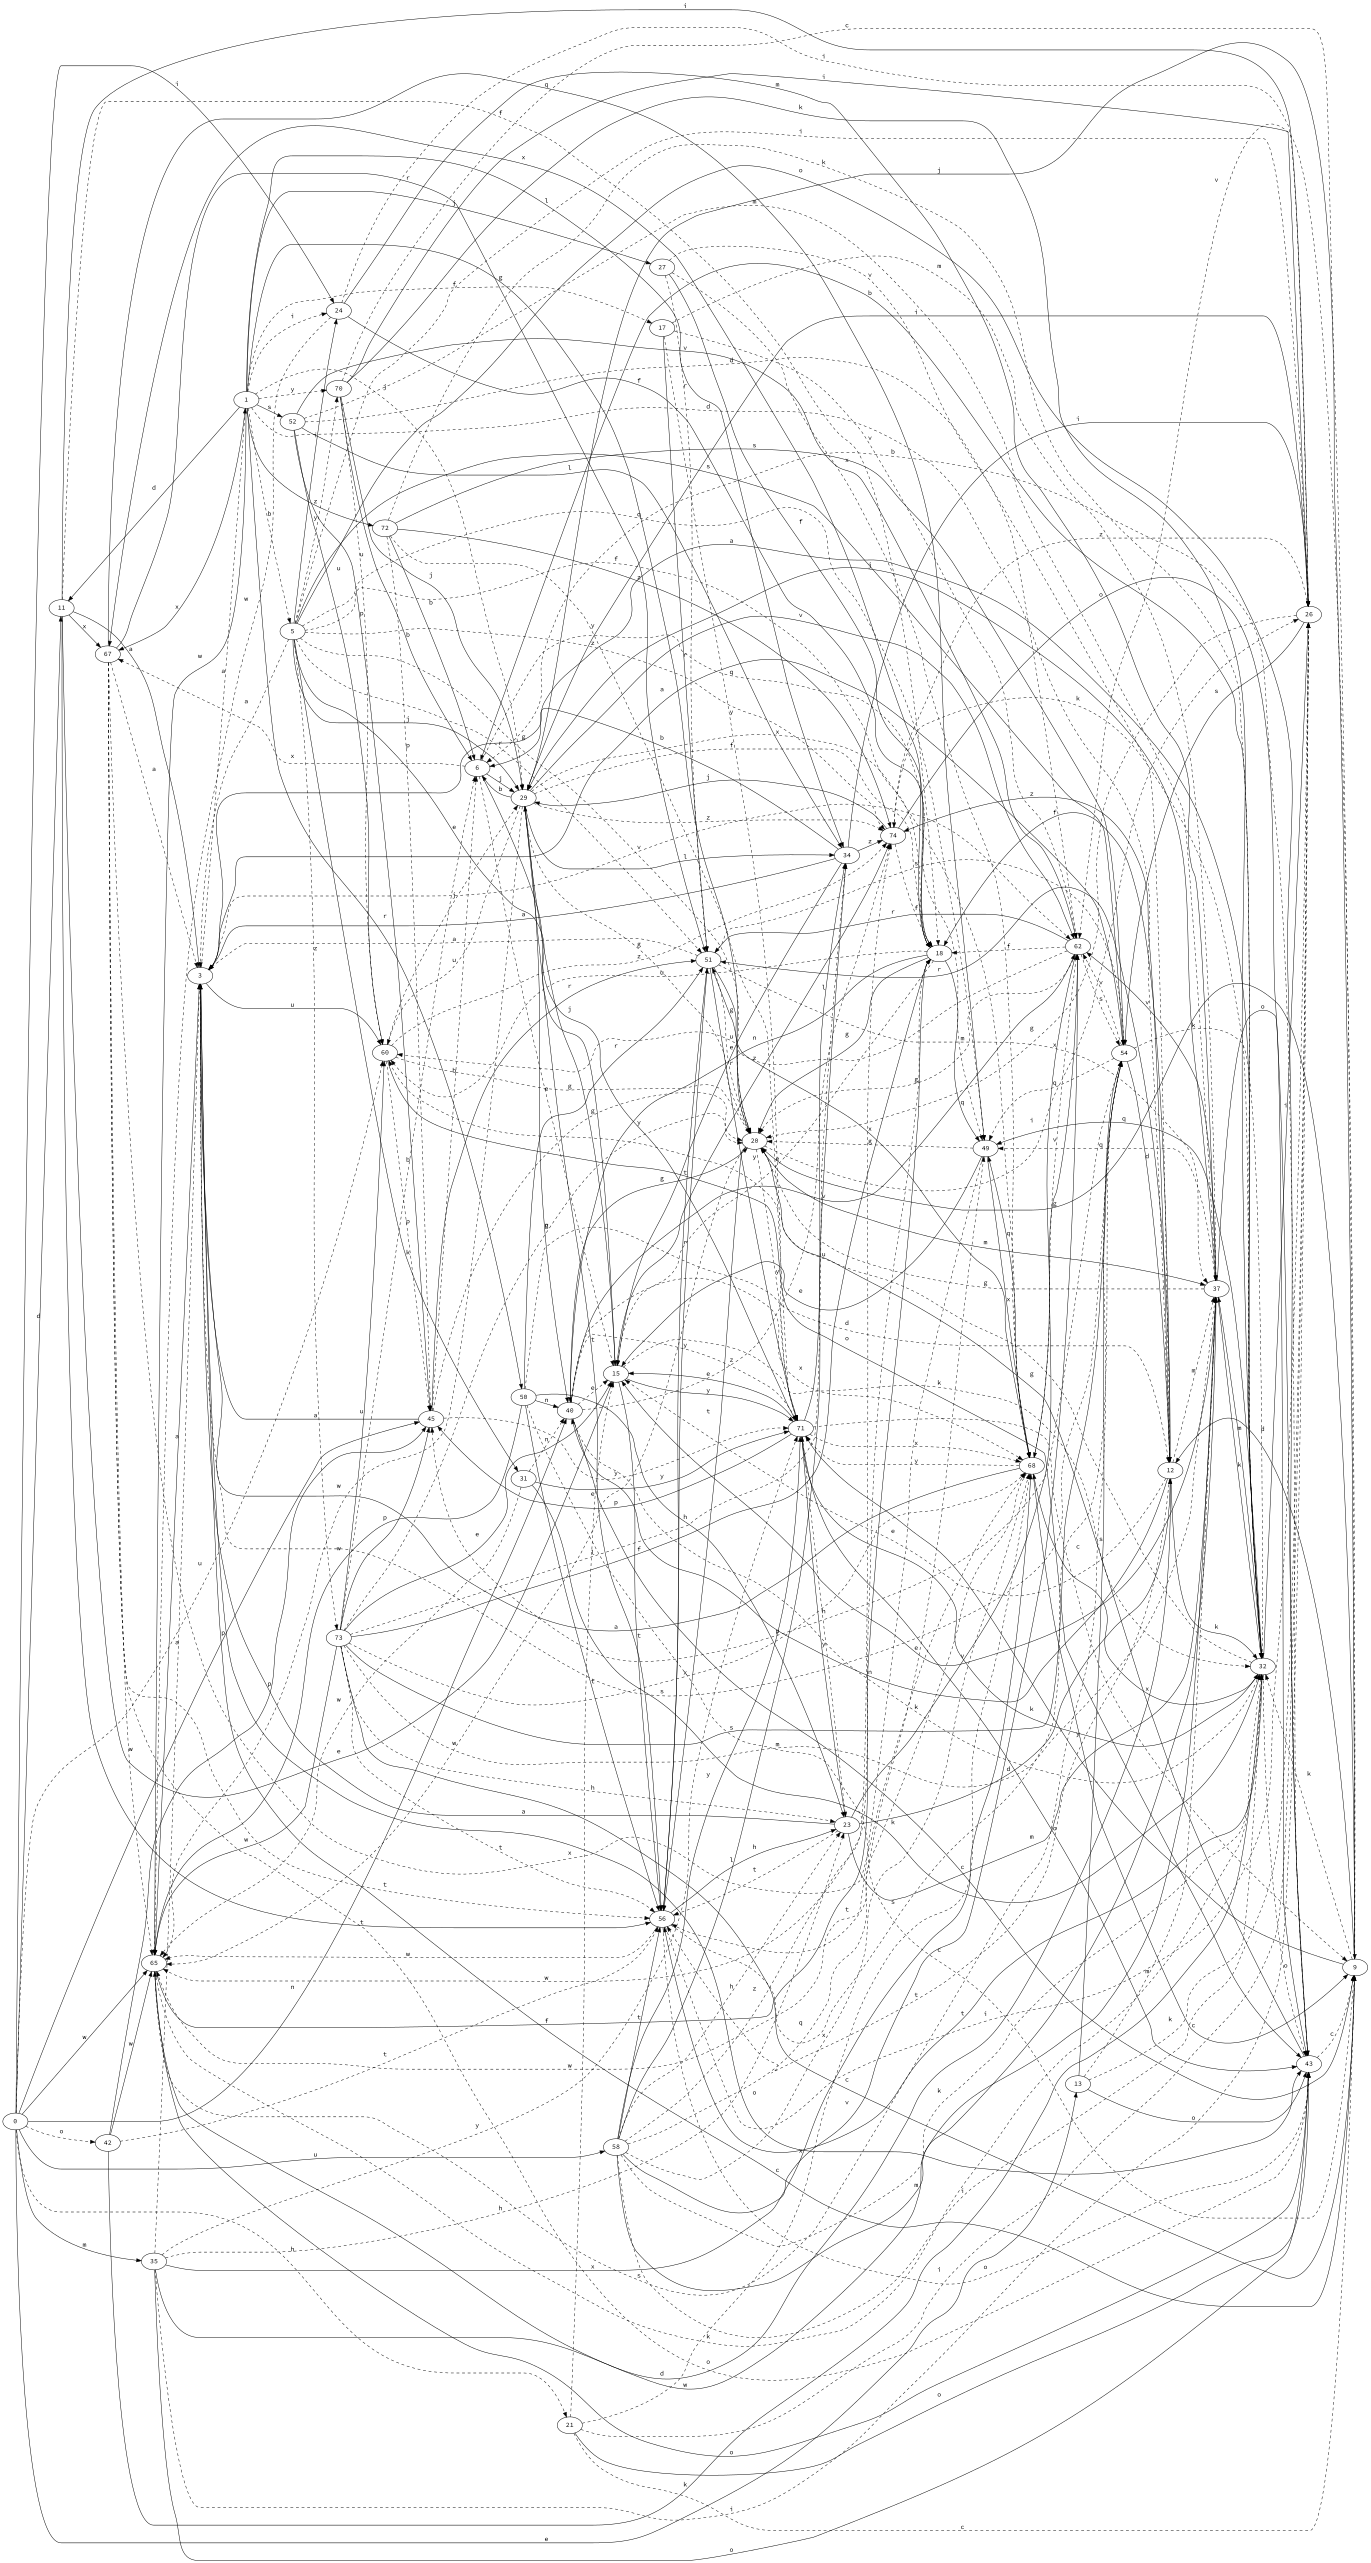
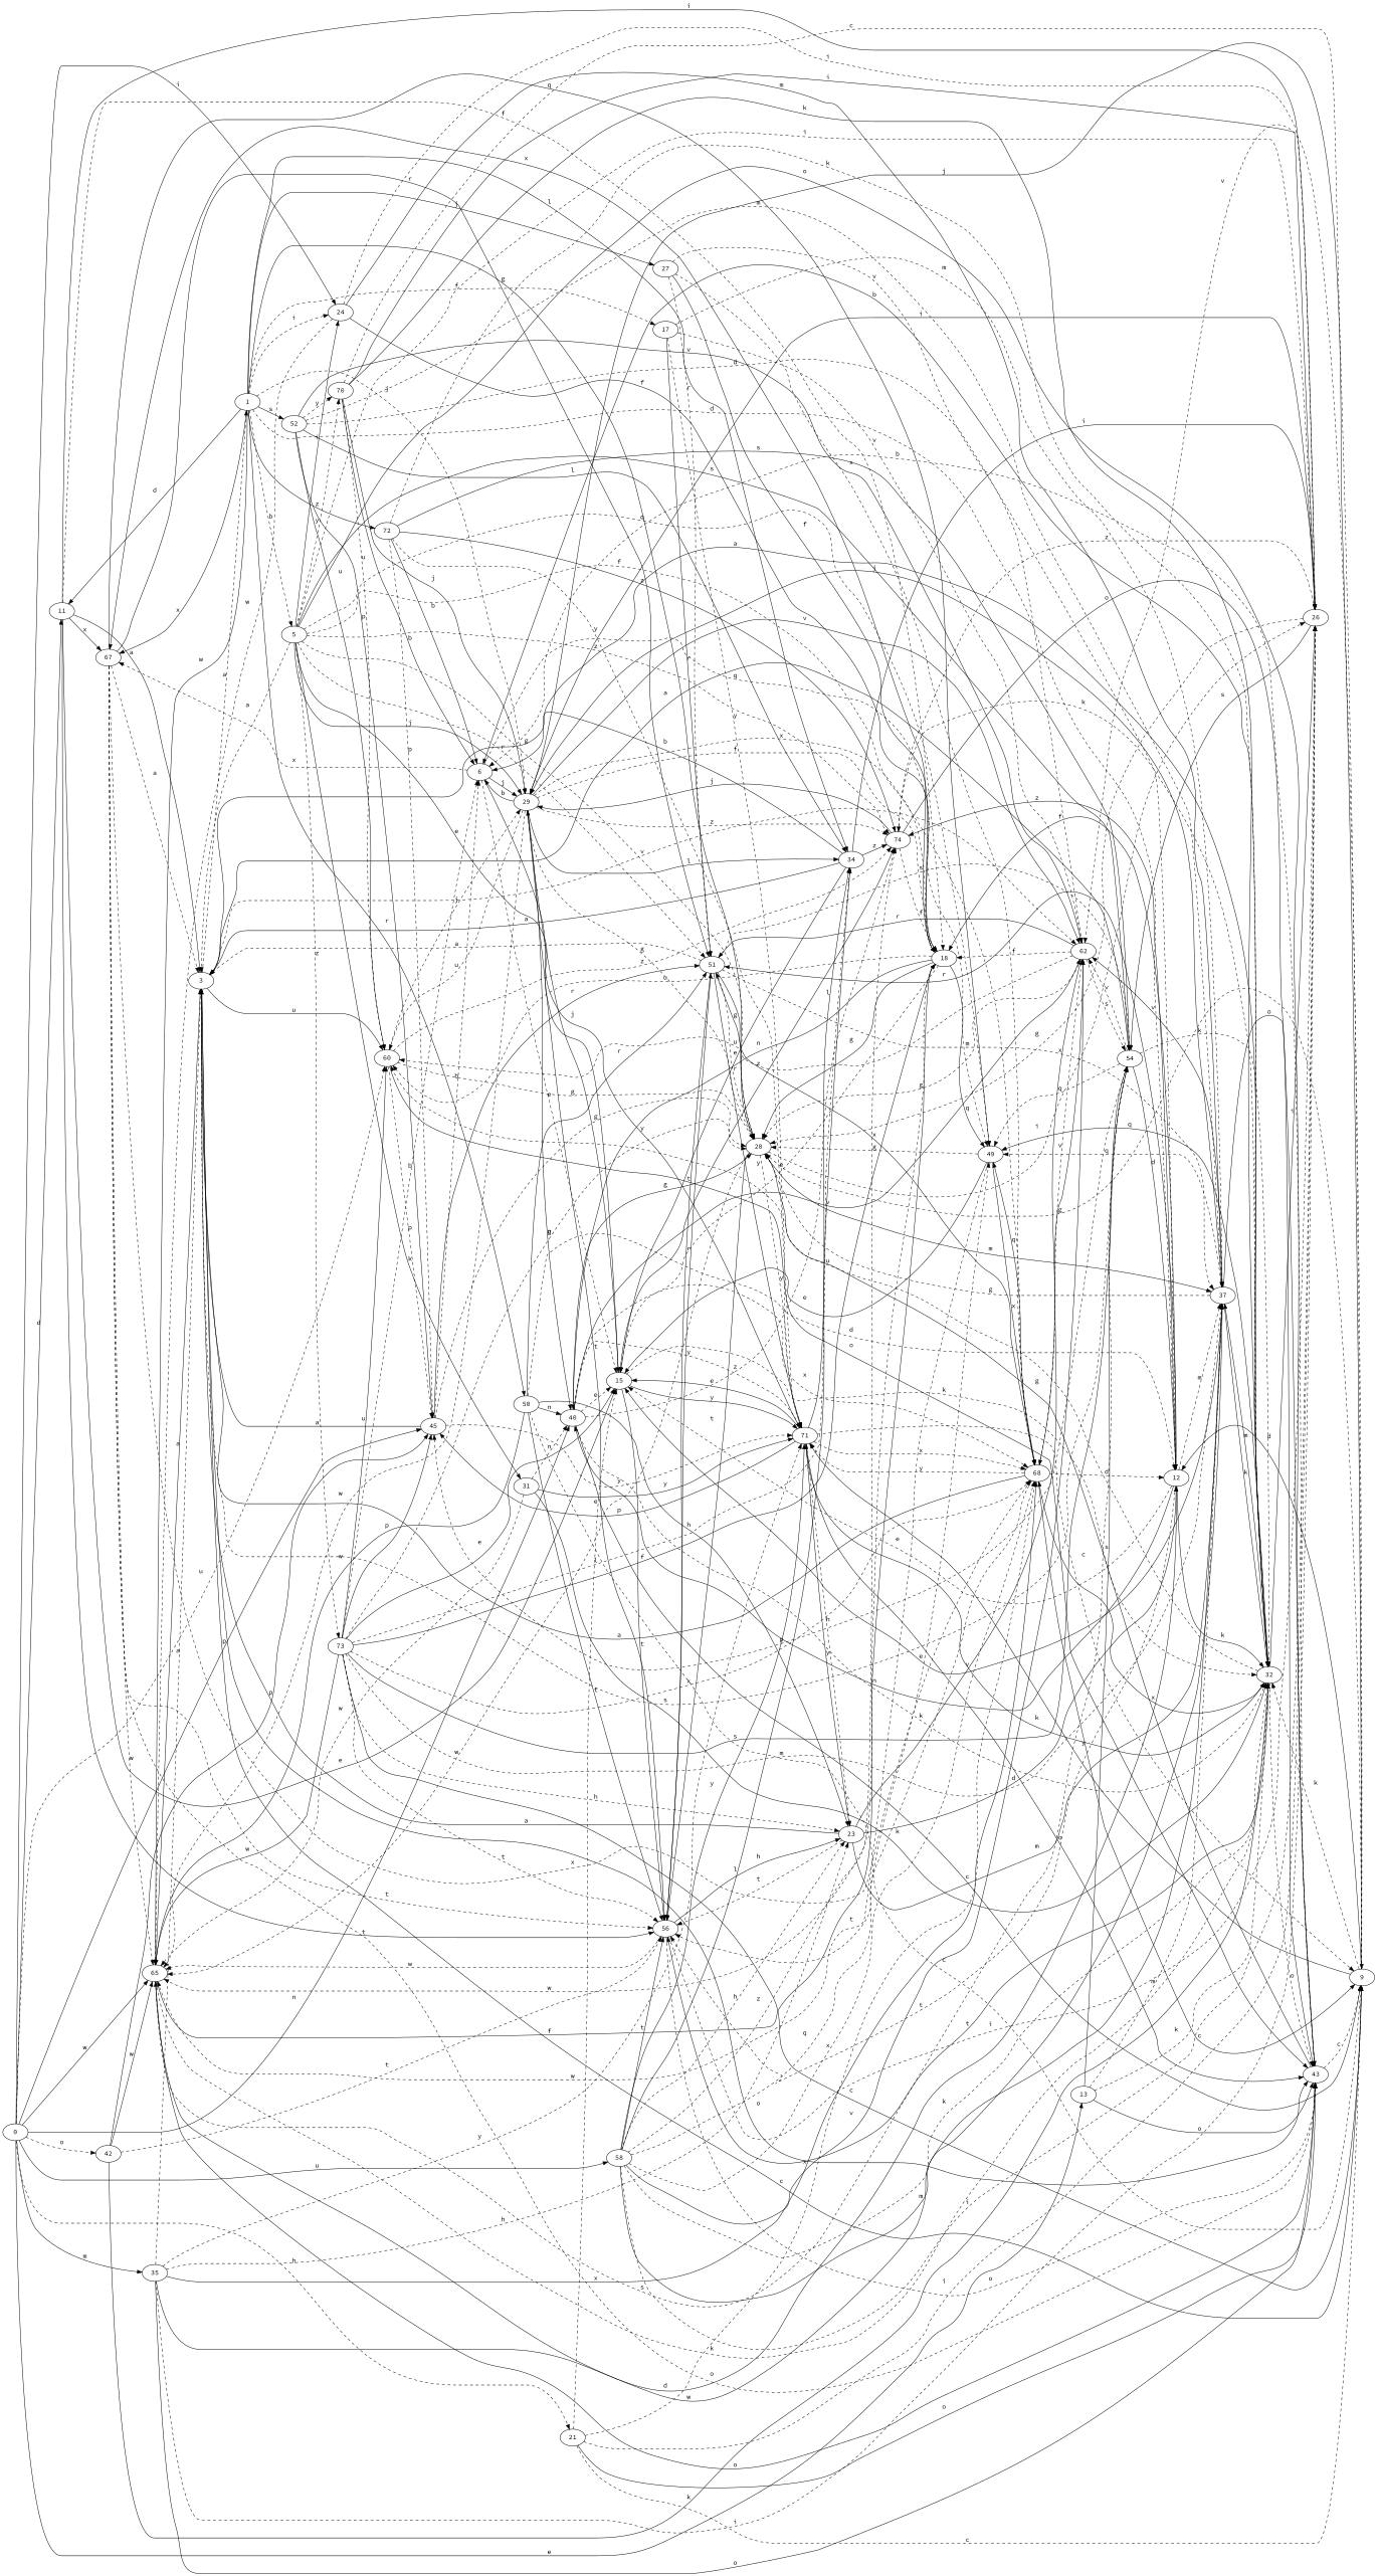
  strict digraph {
    fontname="Source Code Pro"
    rankdir=LR
    node [fontname="Source Code Pro"]
    edge [fontname="Source Code Pro" style=solid]
    0
    11
    13
    21
    24
    35
    40
    42
    45
    58
    60
    65
    67
    3
    15
    18
    26
    56
    43
    54
    32
    37
    9
    68
    12
    71
    23
    20
    62
    74
    51
    6
    34
    49
    29
    1
    5
    17
    27
    50
    52
    70
    72
    31
    73
    0 -> 11 [label=d]
    0 -> 13 [label=e]
    0 -> 21 [label=h style=dashed]
    0 -> 24 [label=i]
    0 -> 35 [label=m]
    0 -> 40 [label=n]
    0 -> 42 [label=o style=dashed]
    0 -> 45 [label=p]
    0 -> 58 [label=u]
    0 -> 60 [label=u style=dashed]
    0 -> 65 [label=w]
    11 -> 67 [label=x]
    11 -> 3 [label=a]
    11 -> 15 [label=e]
    11 -> 18 [label=f style=dashed]
    11 -> 26 [label=i]
    11 -> 56 [label=t]
    13 -> 43 [label=o]
    13 -> 54 [label=s]
    13 -> 32 [label=k style=dashed]
    13 -> 37 [label=m style=dashed]
    21 -> 15 [label=e style=dashed]
    21 -> 26 [label=i style=dashed]
    21 -> 43 [label=o]
    21 -> 9 [label=c style=dashed]
    21 -> 68 [label=x style=dashed]
    24 -> 65 [label=w style=dashed]
    24 -> 18 [label=f]
    24 -> 26 [label=i style=dashed]
    24 -> 37 [label=m]
    35 -> 3 [label=a style=dashed]
    35 -> 26 [label=i style=dashed]
    35 -> 43 [label=o]
    35 -> 68 [label=x]
    35 -> 12 [label=d]
    35 -> 71 [label=y style=dashed]
    35 -> 23 [label=h style=dashed]
    40 -> 15 [label=e style=dashed]
    40 -> 32 [label=k style=dashed]
    40 -> 9 [label=c]
    40 -> 68 [label=x style=dashed]
    40 -> 71 [label=y style=dashed]
    40 -> 20 [label=g]
    40 -> 62 [label=v]
    40 -> 74 [label=z style=dashed]
    42 -> 45 [label=p]
    42 -> 65 [label=w]
    42 -> 56 [label=t style=dashed]
    42 -> 32 [label=k]
    45 -> 3 [label=a]
    45 -> 71 [label=y style=dashed]
    45 -> 20 [label=g style=dashed]
    45 -> 51 [label=r]
    45 -> 6 [label=b style=dashed]
    58 -> 26 [label=i style=dashed]
    58 -> 56 [label=t]
    58 -> 32 [label=k style=dashed]
    58 -> 37 [label=m]
    58 -> 68 [label=x style=dashed]
    58 -> 71 [label=y]
    58 -> 23 [label=h style=dashed]
    58 -> 62 [label=v]
    58 -> 74 [label=z style=dashed]
    58 -> 34 [label=l]
    58 -> 49 [label=q style=dashed]
    60 -> 45 [label=p style=dashed]
    60 -> 43 [label=o]
    60 -> 20 [label=g style=dashed]
    60 -> 74 [label=z style=dashed]
    60 -> 29 [label=j style=dashed]
    65 -> 3 [label=a]
    65 -> 18 [label=f]
    65 -> 43 [label=o]
    65 -> 54 [label=s style=dashed]
    65 -> 32 [label=k style=dashed]
    67 -> 65 [label=w style=dashed]
    67 -> 3 [label=a style=dashed]
    67 -> 56 [label=t style=dashed]
    67 -> 43 [label=o style=dashed]
    67 -> 68 [label=x style=dashed]
    67 -> 51 [label=r]
    67 -> 49 [label=q]
    3 -> 60 [label=u]
    3 -> 43 [label=o]
    3 -> 54 [label=s style=dashed]
    3 -> 9 [label=c]
    3 -> 62 [label=v style=dashed]
    3 -> 1 [label=a style=dashed]
    15 -> 56 [label=t]
    15 -> 32 [label=k style=dashed]
    15 -> 71 [label=y]
    15 -> 74 [label=z]
    15 -> 29 [label=j]
    18 -> 40 [label=n]
    18 -> 60 [label=u style=dashed]
    18 -> 65 [label=w style=dashed]
    18 -> 67 [label=x]
    18 -> 15 [label=e style=dashed]
    18 -> 20 [label=g]
    18 -> 49 [label=q]
    26 -> 54 [label=s]
    26 -> 20 [label=g style=dashed]
    26 -> 74 [label=z style=dashed]
    56 -> 65 [label=w style=dashed]
    56 -> 26 [label=i style=dashed]
    56 -> 43 [label=o style=dashed]
-   56 -> 54 [label=s style=dashed]
    56 -> 23 [label=h]
    56 -> 51 [label=r]
    43 -> 9 [label=c style=dashed]
    43 -> 20 [label=g]
    43 -> 6 [label=b style=dashed]
    54 -> 45 [label=p style=dashed]
    54 -> 3 [label=a]
    54 -> 32 [label=k style=dashed]
    54 -> 12 [label=d]
    54 -> 62 [label=v style=dashed]
    54 -> 49 [label=q style=dashed]
    32 -> 60 [label=u style=dashed]
    32 -> 3 [label=a]
    32 -> 26 [label=i]
    32 -> 56 [label=t]
    32 -> 43 [label=o style=dashed]
    32 -> 37 [label=m]
    32 -> 68 [label=x]
    32 -> 6 [label=b]
    32 -> 49 [label=q]
    37 -> 65 [label=w]
    37 -> 15 [label=e]
    37 -> 43 [label=o]
    37 -> 32 [label=k]
    37 -> 20 [label=g style=dashed]
    37 -> 62 [label=v]
    37 -> 49 [label=q style=dashed]
    37 -> 29 [label=j]
    9 -> 32 [label=k style=dashed]
    9 -> 12 [label=d]
    9 -> 71 [label=y]
-   9 -> 20 [label=g]
+   9 -> 20 [label=g style=dashed]
    9 -> 62 [label=v style=dashed]
    9 -> 29 [label=j]
    68 -> 3 [label=a]
    68 -> 56 [label=t style=dashed]
    68 -> 9 [label=c]
+   68 -> 12 [label=d style=dashed]
    68 -> 71 [label=y style=dashed]
    68 -> 62 [label=v style=dashed]
    68 -> 49 [label=q]
    12 -> 40 [label=n]
    12 -> 15 [label=e style=dashed]
    12 -> 18 [label=f]
    12 -> 56 [label=t style=dashed]
    12 -> 32 [label=k]
    12 -> 37 [label=m style=dashed]
    12 -> 74 [label=z]
    12 -> 51 [label=r]
    71 -> 45 [label=p]
    71 -> 15 [label=e]
    71 -> 43 [label=o]
    71 -> 32 [label=k]
    71 -> 9 [label=c style=dashed]
    71 -> 68 [label=x style=dashed]
    71 -> 23 [label=h style=dashed]
    71 -> 34 [label=l]
    23 -> 3 [label=a]
    23 -> 56 [label=t style=dashed]
    23 -> 37 [label=m]
    23 -> 12 [label=d]
    23 -> 71 [label=y]
    23 -> 62 [label=v]
    20 -> 65 [label=w style=dashed]
    20 -> 26 [label=i style=dashed]
    20 -> 56 [label=t]
    20 -> 37 [label=m]
    20 -> 71 [label=y style=dashed]
    20 -> 51 [label=r style=dashed]
    62 -> 60 [label=u style=dashed]
    62 -> 18 [label=f style=dashed]
    62 -> 54 [label=s style=dashed]
    62 -> 68 [label=x]
    62 -> 20 [label=g style=dashed]
    62 -> 51 [label=r]
    74 -> 18 [label=f style=dashed]
    74 -> 43 [label=o]
    74 -> 32 [label=k style=dashed]
    74 -> 29 [label=j]
    51 -> 3 [label=a style=dashed]
    51 -> 56 [label=t]
    51 -> 54 [label=s style=dashed]
    51 -> 37 [label=m style=dashed]
    51 -> 68 [label=x]
    51 -> 71 [label=y]
    51 -> 20 [label=g]
    6 -> 67 [label=x style=dashed]
    6 -> 15 [label=e style=dashed]
    6 -> 71 [label=y]
    6 -> 49 [label=q style=dashed]
    6 -> 29 [label=j]
    34 -> 3 [label=a]
    34 -> 15 [label=e]
    34 -> 26 [label=i]
    34 -> 74 [label=z]
    34 -> 6 [label=b]
    49 -> 65 [label=w style=dashed]
    49 -> 15 [label=e]
    49 -> 68 [label=x]
    49 -> 20 [label=g style=dashed]
    29 -> 40 [label=n]
    29 -> 60 [label=u style=dashed]
    29 -> 65 [label=w style=dashed]
    29 -> 18 [label=f style=dashed]
    29 -> 26 [label=i]
    29 -> 56 [label=t]
    29 -> 68 [label=x style=dashed]
    29 -> 20 [label=g style=dashed]
    29 -> 62 [label=v]
    29 -> 74 [label=z style=dashed]
    29 -> 6 [label=b]
    29 -> 34 [label=l]
    1 -> 11 [label=d]
    1 -> 24 [label=i style=dashed]
    1 -> 65 [label=w]
    1 -> 67 [label=x]
    1 -> 12 [label=d style=dashed]
    1 -> 20 [label=g]
    1 -> 34 [label=l]
    1 -> 29 [label=j style=dashed]
    1 -> 5 [label=b style=dashed]
    1 -> 17 [label=f style=dashed]
    1 -> 27 [label=j]
    1 -> 50 [label=r]
    1 -> 52 [label=s]
-   1 -> 70 [label=y style=dashed]
+   52 -> 70 [label=y style=dashed]
    1 -> 72 [label=z]
    5 -> 24 [label=i]
    5 -> 3 [label=a style=dashed]
    5 -> 15 [label=e]
    5 -> 18 [label=f style=dashed]
    5 -> 26 [label=i style=dashed]
    5 -> 43 [label=o]
    5 -> 54 [label=s]
    5 -> 20 [label=g style=dashed]
    5 -> 74 [label=z style=dashed]
    5 -> 51 [label=r style=dashed]
    5 -> 49 [label=q style=dashed]
    5 -> 29 [label=j]
    5 -> 70 [label=y style=dashed]
    5 -> 31 [label=k]
    5 -> 73 [label=z style=dashed]
    17 -> 37 [label=m style=dashed]
    17 -> 71 [label=y style=dashed]
    17 -> 62 [label=v style=dashed]
    17 -> 51 [label=r]
    27 -> 18 [label=f]
    27 -> 68 [label=x style=dashed]
    27 -> 62 [label=v style=dashed]
    27 -> 51 [label=r style=dashed]
    50 -> 40 [label=n]
    50 -> 65 [label=w]
    50 -> 56 [label=t]
    50 -> 9 [label=c style=dashed]
    50 -> 12 [label=d style=dashed]
    50 -> 23 [label=h]
    50 -> 51 [label=r]
    52 -> 45 [label=p]
    52 -> 60 [label=u]
    52 -> 37 [label=m style=dashed]
    52 -> 12 [label=d style=dashed]
    52 -> 62 [label=v]
    52 -> 34 [label=l]
    70 -> 60 [label=u style=dashed]
    70 -> 26 [label=i]
    70 -> 32 [label=k]
    70 -> 9 [label=c style=dashed]
    70 -> 6 [label=b]
    70 -> 29 [label=j]
    72 -> 45 [label=p style=dashed]
    72 -> 54 [label=s]
    72 -> 32 [label=k style=dashed]
    72 -> 71 [label=y style=dashed]
    72 -> 74 [label=z]
    72 -> 6 [label=b]
    31 -> 40 [label=n style=dashed]
    31 -> 65 [label=w style=dashed]
    31 -> 32 [label=k]
    31 -> 71 [label=y]
    73 -> 45 [label=p]
    73 -> 60 [label=u]
    73 -> 65 [label=w]
    73 -> 15 [label=e]
    73 -> 18 [label=f]
    73 -> 56 [label=t style=dashed]
    73 -> 54 [label=s]
    73 -> 37 [label=m style=dashed]
    73 -> 9 [label=c]
    73 -> 68 [label=x style=dashed]
    73 -> 23 [label=h style=dashed]
    73 -> 20 [label=g style=dashed]
    73 -> 6 [label=b style=dashed]
    73 -> 34 [label=l style=dashed]
  }
